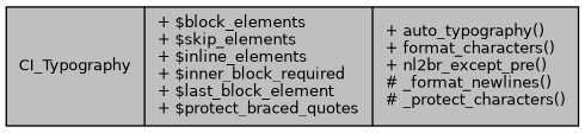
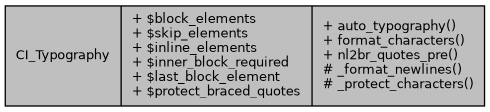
  digraph {
    rankdir=LR
-   n1 [color=black fillcolor=grey75 fontcolor=black fontname=Helvetica fontsize=10 height=0.2 label="{CI_Typography\n|+ $block_elements\l+ $skip_elements\l+ $inline_elements\l+ $inner_block_required\l+ $last_block_element\l+ $protect_braced_quotes\l|+ auto_typography()\l+ format_characters()\l+ nl2br_except_pre()\l# _format_newlines()\l# _protect_characters()\l}" shape=record style=filled width=0.4]
+   n1 [color=black fillcolor=grey75 fontcolor=black fontname=Helvetica fontsize=10 height=0.2 label="{CI_Typography\n|+ $block_elements\l+ $skip_elements\l+ $inline_elements\l+ $inner_block_required\l+ $last_block_element\l+ $protect_braced_quotes\l|+ auto_typography()\l+ format_characters()\l+ nl2br_quotes_pre()\l# _format_newlines()\l# _protect_characters()\l}" shape=record style=filled width=0.4]
  }
